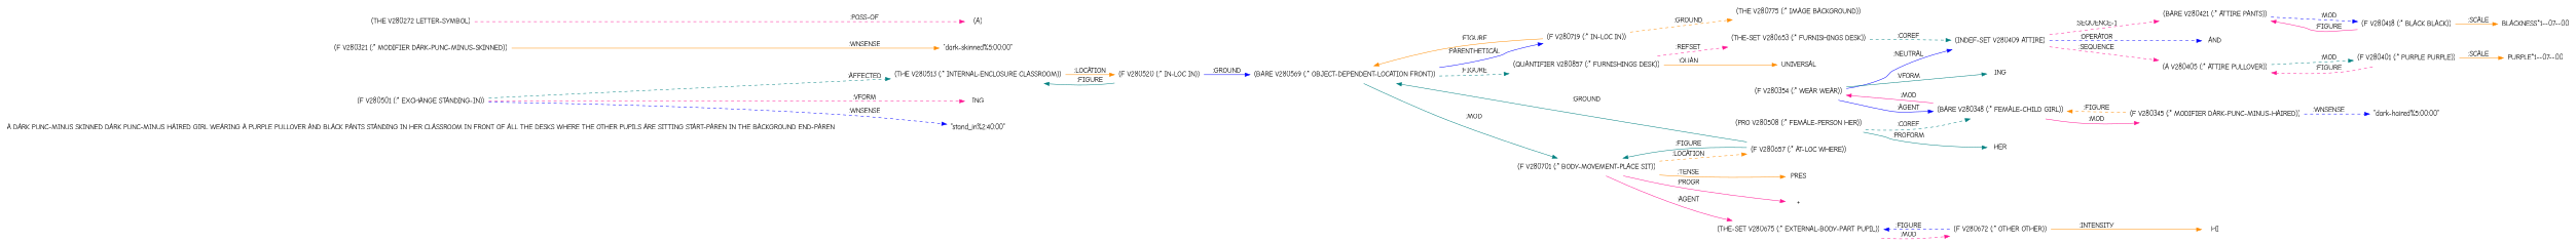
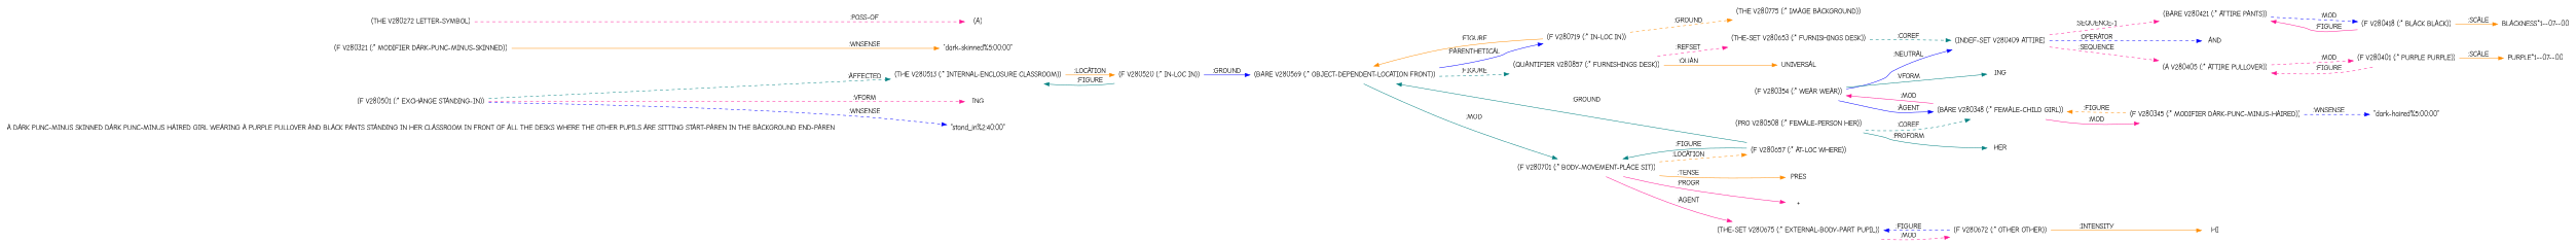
  digraph {
    fontname="Comic Neue"
    rankdir=LR
    node [color=gray40 fontname="Comic Neue" shape=none]
    edge [color=deeppink fontname="Comic Neue" style=solid]
    "A DARK PUNC-MINUS SKINNED DARK PUNC-MINUS HAIRED GIRL WEARING A PURPLE PULLOVER AND BLACK PANTS STANDING IN HER CLASSROOM IN FRONT OF ALL THE DESKS WHERE THE OTHER PUPILS ARE SITTING START-PAREN IN THE BACKGROUND END-PAREN" [color=purple]
    n2 [label="(F V280501 (:* EXCHANGE STANDING-IN))"]
    n3 [color=purple label="(THE V280513 (:* INTERNAL-ENCLOSURE CLASSROOM))"]
    n4 [label=ING]
    n5 [label="\"stand_in%2:40:00\""]
    n6 [label="(F V280520 (:* IN-LOC IN))"]
    n7 [color=purple label="(PRO V280508 (:* FEMALE-PERSON HER))"]
    n8 [label=HER]
    n9 [label="(BARE V280348 (:* FEMALE-CHILD GIRL))"]
    n10 [label="(BARE V280569 (:* OBJECT-DEPENDENT-LOCATION FRONT))"]
    n11 [color=purple label="(F V280354 (:* WEAR WEAR))"]
    n12 [color=purple label="(F V280345 (:* MODIFIER DARK-PUNC-MINUS-HAIRED))"]
    n13 [label="(F V280719 (:* IN-LOC IN))"]
    n14 [label="(QUANTIFIER V280857 (:* FURNISHINGS DESK))"]
    n15 [label="(F V280701 (:* BODY-MOVEMENT-PLACE SIT))"]
    n16 [color=purple label="(INDEF-SET V280409 ATTIRE)"]
    n17 [label=ING]
    n18 [color=purple label="\"dark-haired%5:00:00\""]
    n19 [label="(THE V280775 (:* IMAGE BACKGROUND))"]
    n20 [label="(THE-SET V280653 (:* FURNISHINGS DESK))"]
    n21 [color=purple label=UNIVERSAL]
    n22 [label="(THE-SET V280675 (:* EXTERNAL-BODY-PART PUPIL))"]
    n23 [label="(F V280657 (:* AT-LOC WHERE))"]
    n24 [color=purple label=PRES]
    n25 [label="+"]
    n26 [color=purple label="(F V280672 (:* OTHER OTHER))"]
    n27 [label=AND]
    n28 [label="(A V280405 (:* ATTIRE PULLOVER))"]
    n29 [label="(BARE V280421 (:* ATTIRE PANTS))"]
    n30 [color=purple label="(F V280401 (:* PURPLE PURPLE))"]
    n31 [label="(F V280418 (:* BLACK BLACK))"]
    n32 [color=purple label=HI]
    n33 [color=purple label="PURPLE*1--07--00"]
    n34 [label="BLACKNESS*1--07--00"]
    n35 [label="(F V280321 (:* MODIFIER DARK-PUNC-MINUS-SKINNED))"]
    n36 [label="\"dark-skinned%5:00:00\""]
    n37 [label="(THE V280272 LETTER-SYMBOL)"]
    n38 [color=purple label="(A)"]
    n2 -> n3 [color=teal label=":AFFECTED" style=dashed]
    n2 -> n4 [label=":VFORM" style=dashed]
    n2 -> n5 [color=blue label=":WNSENSE" style=dashed]
    n3 -> n6 [color=darkorange label=":LOCATION"]
    n6 -> n3 [color=teal label=":FIGURE"]
    n6 -> n10 [color=blue label=":GROUND"]
    n7 -> n8 [color=teal label=":PROFORM"]
    n7 -> n9 [color=teal label=":COREF" style=dashed]
    n9 -> n11 [label=":MOD"]
    n9 -> n12 [label=":MOD"]
    n10 -> n13 [color=blue label=":PARENTHETICAL"]
    n10 -> n14 [color=teal label=":FIGURE" style=dashed]
    n10 -> n15 [color=teal label=":MOD"]
    n11 -> n9 [color=blue label=":AGENT"]
    n11 -> n16 [color=blue label=":NEUTRAL"]
    n11 -> n17 [color=teal label=":VFORM"]
    n12 -> n9 [color=darkorange label=":FIGURE" style=dashed]
    n12 -> n18 [color=blue label=":WNSENSE" style=dashed]
    n13 -> n10 [color=darkorange label=":FIGURE"]
    n13 -> n19 [color=darkorange label=":GROUND" style=dashed]
    n14 -> n20 [label=":REFSET" style=dashed]
    n14 -> n21 [color=darkorange label=":QUAN"]
    n15 -> n22 [label=":AGENT"]
    n15 -> n23 [color=darkorange label=":LOCATION" style=dashed]
    n15 -> n24 [color=darkorange label=":TENSE"]
    n15 -> n25 [label=":PROGR"]
    n16 -> n27 [color=blue label=":OPERATOR" style=dashed]
    n16 -> n28 [label=":SEQUENCE" style=dashed]
    n16 -> n29 [label=":SEQUENCE-1" style=dashed]
    n20 -> n16 [color=teal label=":COREF" style=dashed]
    n22 -> n26 [label=":MOD" style=dashed]
    n23 -> n10 [color=teal label=":GROUND"]
    n23 -> n15 [color=teal label=":FIGURE"]
    n26 -> n22 [color=blue label=":FIGURE" style=dashed]
    n26 -> n32 [color=darkorange label=":INTENSITY"]
-   n28 -> n30 [color=teal label=":MOD" style=dashed]
+   n28 -> n30 [label=":MOD" style=dashed]
    n29 -> n31 [color=blue label=":MOD" style=dashed]
    n30 -> n28 [label=":FIGURE" style=dashed]
    n30 -> n33 [color=darkorange label=":SCALE"]
    n31 -> n29 [label=":FIGURE"]
    n31 -> n34 [color=darkorange label=":SCALE"]
    n35 -> n36 [color=darkorange label=":WNSENSE"]
    n37 -> n38 [label=":POSS-OF" style=dashed]
  }
